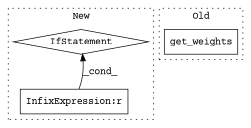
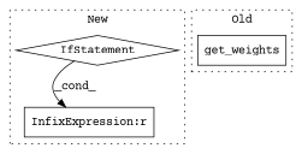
  digraph {
    fontname="Courier Prime"
    node [shape=box fontname="Courier Prime"]
    n1 [a=25 l="4,2" label=IfStatement s="777,802" shape=diamond]
    n2 [a=27 l=4 label="InfixExpression:r" s=794]
    n3 [a=32 l=13 label=get_weights s=2132]
    subgraph cluster_1 {
      label=New
      style=dotted
      n1
      n2
    }
    subgraph cluster_2 {
      label=Old
      style=dotted
      n3
    }
-   n2 -> n1 [label=_cond_ fontname="Courier Prime"]
+   n1 -> n2 [label=_cond_ fontname="Courier Prime"]
  }
